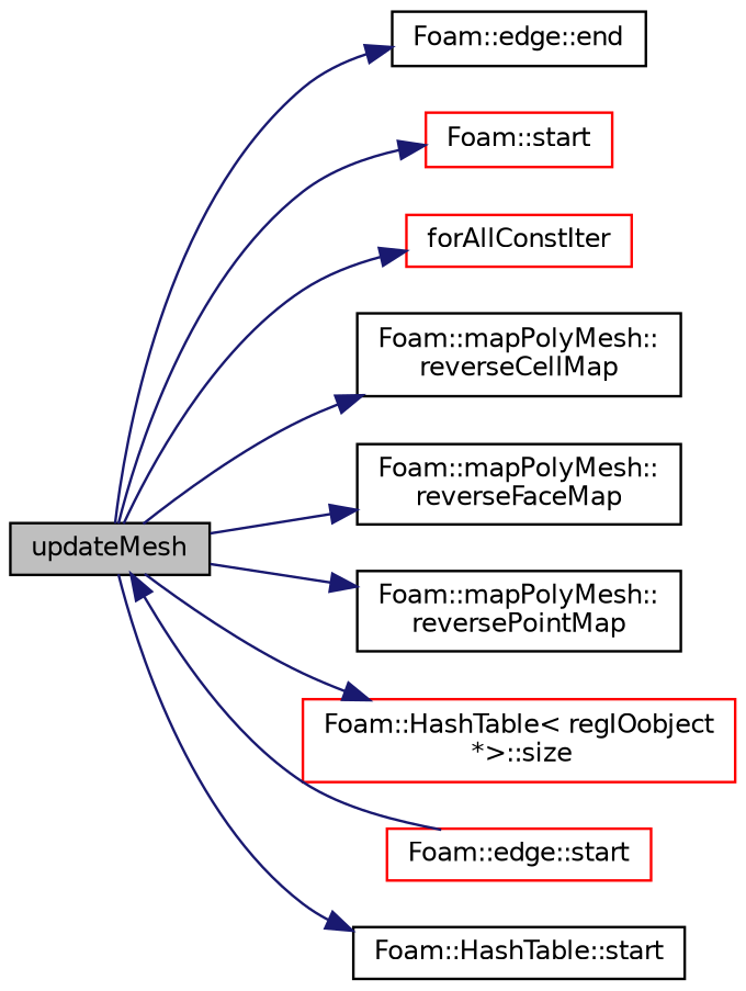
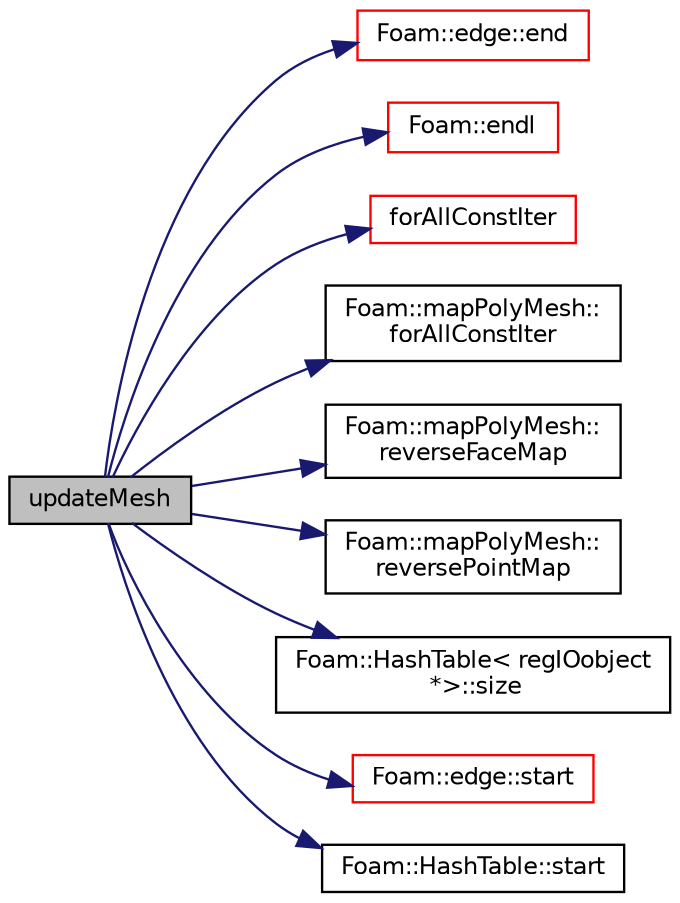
  digraph {
    rankdir=LR
    node [color=black fontname=Helvetica fontsize=10 shape=record]
    edge [color=midnightblue fontname=Helvetica fontsize=10 labelfontname=Helvetica labelfontsize=10 style=solid]
    n1 [fillcolor=grey75 fontcolor=black height=0.2 label=updateMesh style=filled width=0.4]
-   n2 [height=0.2 label="Foam::edge::end" width=0.4]
-   n3 [color=red height=0.2 label="Foam::start" width=0.4]
+   n2 [color=red height=0.2 label="Foam::edge::end" width=0.4]
+   n3 [color=red height=0.2 label="Foam::endl" width=0.4]
    n4 [color=red height=0.2 label=forAllConstIter width=0.4]
-   n5 [height=0.2 label="Foam::mapPolyMesh::\lreverseCellMap" width=0.4]
+   n5 [height=0.2 label="Foam::mapPolyMesh::\lforAllConstIter" width=0.4]
    n6 [height=0.2 label="Foam::mapPolyMesh::\lreverseFaceMap" width=0.4]
    n7 [height=0.2 label="Foam::mapPolyMesh::\lreversePointMap" width=0.4]
-   n8 [color=red height=0.2 label="Foam::HashTable\< regIOobject\l *\>::size" width=0.4]
+   n8 [height=0.2 label="Foam::HashTable\< regIOobject\l *\>::size" width=0.4]
    n9 [color=red height=0.2 label="Foam::edge::start" width=0.4]
    n10 [height=0.2 label="Foam::HashTable::start" width=0.4]
    n1 -> n2
    n1 -> n3
    n1 -> n4
    n1 -> n5
    n1 -> n6
    n1 -> n7
    n1 -> n8
-   n9 -> n1
+   n1 -> n9
    n1 -> n10
  }
